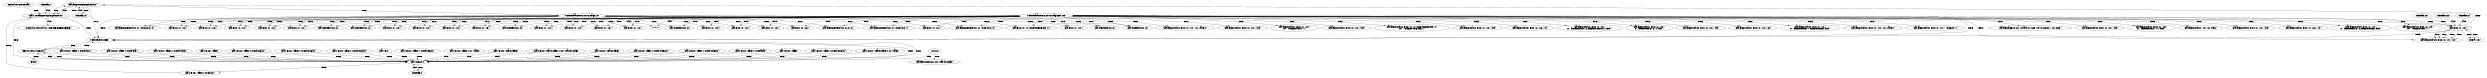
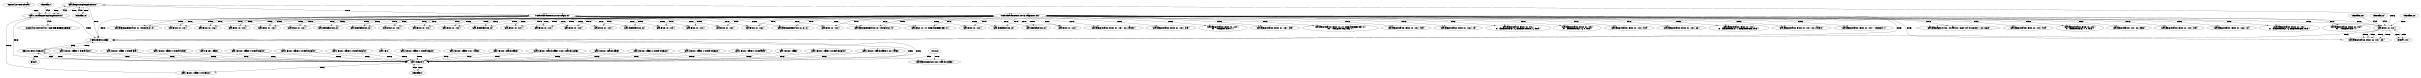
  digraph {
    n1 [label="(Call,file_pstring_length_size(m))"]
    n2 [label="(Call,t += file_pstring_length_size(m))"]
    n3 [label="(MethodReturn,RET)"]
    n4 [label="(Identifier,m)"]
    n5 [label="(MethodParameterIn,struct magic *m)"]
    n6 [label="(Call,(int32_t)t)"]
    n7 [label="(ControlStructure,if (m->type == FILE_PSTRING))"]
    n8 [label="(Return,return (int32_t)t;)"]
    n9 [label="(Call,F(ms, m, \"%s\"))"]
    n10 [label="(Call,file_printf(ms, F(ms, m, \"%s\"), str))"]
    n11 [label="(Literal,\"%s\")"]
    n12 [label="(MethodParameterIn,struct magic_set *ms)"]
    n13 [label="(Call,file_signextend(ms, m, (uint64_t)p->h))"]
    n14 [label="(Call,F(ms, m, \"%s\"))"]
    n15 [label="(Call,F(ms, m, \"%g\"))"]
    n16 [label="(Call,F(ms, m, \"%s\"))"]
    n17 [label="(Call,F(ms, m, \"%s\"))"]
    n18 [label="(Call,F(ms, m, \"%s\"))"]
    n19 [label="(Call,check_fmt(ms, m))"]
    n20 [label="(Call,check_fmt(ms, m))"]
    n21 [label="(Call,F(ms, m, \"%s\"))"]
    n22 [label="(Call,file_magerror(ms, \"invalid m->type (%d) in mprint()\", m->type))"]
    n23 [label="(Call,F(ms, m, \"%s\"))"]
    n24 [label="(Call,F(ms, m, \"%s\"))"]
    n25 [label="(Call,check_fmt(ms, m))"]
    n26 [label="(Call,F(ms, m, \"%s\"))"]
    n27 [label="(Call,file_printf(ms, F(ms, m, \"%s\"), buf))"]
    n28 [label="(Call,F(ms, m, \"%u\"))"]
    n29 [label="(Call,check_fmt(ms, m))"]
    n30 [label="(Call,F(ms, m, \"%d\"))"]
    n31 [label="(Call,file_printf(ms, F(ms, m, \"%s\"),\n\t\t    file_fmttime(p->l, 0, tbuf)))"]
    n32 [label="(Call,file_printf(ms, \"%s\", m->desc))"]
    n33 [label="(Call,file_printf(ms, F(ms, m, \"%s\"), buf))"]
    n34 [label="(Call,file_printf(ms, F(ms, m, \"%g\"), vd))"]
    n35 [label="(Call,file_printf(ms, F(ms, m, \"%s\"),\n\t\t    file_fmttime(p->q, FILE_T_LOCAL, tbuf)))"]
    n36 [label="(Call,F(ms, m, \"%s\"))"]
    n37 [label="(Call,file_printf(ms, F(ms, m, \"%d\"),\n\t\t\t    (unsigned char) v))"]
    n38 [label="(Call,F(ms, m, \"%s\"))"]
    n39 [label="(Call,file_printf(ms, F(ms, m, \"%s\"), m->value.s))"]
    n40 [label="(Call,file_printf(ms, F(ms, m, \"%s\"), buf))"]
    n41 [label="(Call,F(ms, m, \"%g\"))"]
    n42 [label="(Call,file_printf(ms, F(ms, m, \"%u\"),\n\t\t\t    (unsigned short) v))"]
    n43 [label="(Call,file_printf(ms, F(ms, m, \"%s\"), buf))"]
    n44 [label="(Call,file_signextend(ms, m, p->q))"]
-   n45 [label="(Call,file_signextend(ms, m, (uint64_t)p->l))"]
    n46 [label="(Call,file_printf(ms, F(ms, m, \"%\" INT64_T_FORMAT \"u\"),\n\t\t\t    (unsigned long long) v))"]
    n47 [label="(Call,F(ms, m, \"%s\"))"]
    n48 [label="(Call,file_printf(ms, F(ms, m, \"%s\"), buf))"]
    n49 [label="(Call,file_signextend(ms, m, (uint64_t)p->b))"]
    n50 [label="(Call,F(ms, m, \"%\" INT64_T_FORMAT \"u\"))"]
    n51 [label="(Call,file_printf(ms, F(ms, m, \"%g\"), vf))"]
    n52 [label="(Call,file_printf(ms, F(ms, m, \"%s\"),\n\t\t    file_fmttime(p->q, FILE_T_WINDOWS, tbuf)))"]
    n53 [label="(Call,F(ms, m, \"%s\"))"]
    n54 [label="(Call,file_printf(ms, F(ms, m, \"%s\"),\n\t\t    file_fmttime(p->q, 0, tbuf)))"]
    n55 [label="(Call,file_printf(ms, F(ms, m, \"%s\"), buf))"]
    n56 [label="(Call,check_fmt(ms, m))"]
    n57 [label="(Call,check_fmt(ms, m))"]
    n58 [label="(Call,F(ms, m, \"%s\"))"]
    n59 [label="(Call,file_printf(ms, F(ms, m, \"%s\"), cp))"]
    n60 [label="(Call,F(ms, m, \"%u\"))"]
    n61 [label="(Call,file_printf(ms, F(ms, m, \"%s\"),\n\t\t    file_fmttime(p->l, FILE_T_LOCAL, tbuf)))"]
    n62 [label="(Call,F(ms, m, \"%s\"))"]
    n63 [label="(Call,file_printf(ms, F(ms, m, \"%s\"), m->value.s))"]
    n64 [label="(Call,file_printf(ms, F(ms, m, \"%u\"), (uint32_t) v))"]
-   1000101
    n66 [label="(Call,file_oomem(ms, ms->search.rm_len))"]
    n67 [label="(Identifier,t)"]
    n68 [label="(Call,t = ms->offset + strlen(str))"]
    n69 [label="(Block,)"]
    n70 [label="(Identifier,str)"]
    n71 [label="(Call,t = ms->offset + sizeof(short))"]
    n72 [label="(Call,t = ms->offset + sizeof(char))"]
    n73 [label="(Call,t = ms->offset + sizeof(double))"]
    n74 [label="(Identifier,ms)"]
    n75 [label="(Call,t = ms->offset)"]
    n76 [label="(Call,t = ms->offset + sizeof(int64_t))"]
    n77 [label="(ControlStructure,break;)"]
    n78 [label="(Call,t = ms->offset + sizeof(uint64_t))"]
    n79 [label="(Identifier,m)"]
    n80 [label="(Call,t = ms->offset + sizeof(uint64_t))"]
    n81 [label="(Call,t = 0)"]
    n82 [label="(Call,t = ms->offset + sizeof(int32_t))"]
    n83 [label="(Call,t = ms->offset + m->vallen)"]
    n84 [label="(Call,t = ms->search.offset)"]
    n85 [label="(Call,t = ms->search.offset + ms->search.rm_len)"]
    n86 [label="(Call,t = ms->search.offset)"]
    n87 [label="(Identifier,t)"]
    n88 [label="(Call,t = ms->offset + sizeof(uint32_t))"]
    n89 [label="(Call,t = ms->offset + sizeof(uint32_t))"]
    n90 [label="(Call,t = ms->offset + sizeof(float))"]
    n91 [label="(Call,t = ms->offset)"]
    n92 [label="(Call,t = ms->offset + sizeof(uint64_t))"]
    n93 [label="(Call,t = ms->search.offset + m->vallen)"]
    1001020
    n1 -> n2 [label="AST: "]
    n1 -> n2 [label="DDG: "]
    n1 -> n3 [label="DDG: "]
    n1 -> n4 [label="CFG: "]
    n1 -> n5 [label="DDG: "]
    n2 -> n1 [label="CFG: "]
    n2 -> n3 [label="DDG: "]
    n2 -> n6 [label="DDG: "]
    n2 -> n7 [label="AST: "]
    n3 -> n8 [label="CFG: "]
    n4 -> n1 [label="AST: "]
    n5 -> n3 [label="DDG: "]
    n5 -> n9 [label="DDG: "]
    n5 -> n13 [label="DDG: "]
    n5 -> n14 [label="DDG: "]
    n5 -> n15 [label="DDG: "]
    n5 -> n16 [label="DDG: "]
    n5 -> n17 [label="DDG: "]
    n5 -> n18 [label="DDG: "]
    n5 -> n19 [label="DDG: "]
    n5 -> n20 [label="DDG: "]
    n5 -> n21 [label="DDG: "]
    n5 -> n23 [label="DDG: "]
    n5 -> n24 [label="DDG: "]
    n5 -> n25 [label="DDG: "]
    n5 -> n26 [label="DDG: "]
    n5 -> n28 [label="DDG: "]
    n5 -> n29 [label="DDG: "]
    n5 -> n30 [label="DDG: "]
    n5 -> n36 [label="DDG: "]
    n5 -> n38 [label="DDG: "]
    n5 -> n41 [label="DDG: "]
    n5 -> n44 [label="DDG: "]
-   n5 -> n45 [label="DDG: "]
    n5 -> n47 [label="DDG: "]
    n5 -> n49 [label="DDG: "]
    n5 -> n50 [label="DDG: "]
    n5 -> n53 [label="DDG: "]
    n5 -> n56 [label="DDG: "]
    n5 -> n57 [label="DDG: "]
    n5 -> n58 [label="DDG: "]
    n5 -> n60 [label="DDG: "]
    n5 -> n62 [label="DDG: "]
-   n5 -> 1000101 [label="AST: "]
    n6 -> n3 [label="DDG: "]
    n6 -> n3 [label="DDG: "]
    n6 -> n8 [label="AST: "]
    n6 -> n8 [label="DDG: "]
    n6 -> n67 [label="CFG: "]
    n6 -> n68 [label="DDG: "]
    n8 -> n3 [label="DDG: "]
    n8 -> n6 [label="CFG: "]
-   n8 -> n69 [label="DDG: "]
+   n8 -> n69 [label="AST: "]
    n9 -> n1 [label="DDG: "]
    n9 -> n3 [label="DDG: "]
    n9 -> n10 [label="AST: "]
    n9 -> n10 [label="DDG: "]
    n9 -> n10 [label="DDG: "]
    n9 -> n10 [label="DDG: "]
    n9 -> n11 [label="CFG: "]
    n11 -> n9 [label="AST: "]
    n12 -> n3 [label="DDG: "]
    n12 -> n9 [label="DDG: "]
    n12 -> n10 [label="DDG: "]
    n12 -> n13 [label="DDG: "]
    n12 -> n14 [label="DDG: "]
    n12 -> n15 [label="DDG: "]
    n12 -> n16 [label="DDG: "]
    n12 -> n17 [label="DDG: "]
    n12 -> n18 [label="DDG: "]
    n12 -> n19 [label="DDG: "]
    n12 -> n20 [label="DDG: "]
    n12 -> n21 [label="DDG: "]
    n12 -> n22 [label="DDG: "]
    n12 -> n23 [label="DDG: "]
    n12 -> n24 [label="DDG: "]
    n12 -> n25 [label="DDG: "]
    n12 -> n26 [label="DDG: "]
    n12 -> n27 [label="DDG: "]
    n12 -> n28 [label="DDG: "]
    n12 -> n29 [label="DDG: "]
    n12 -> n30 [label="DDG: "]
    n12 -> n31 [label="DDG: "]
    n12 -> n32 [label="DDG: "]
    n12 -> n33 [label="DDG: "]
    n12 -> n34 [label="DDG: "]
    n12 -> n35 [label="DDG: "]
    n12 -> n36 [label="DDG: "]
    n12 -> n37 [label="DDG: "]
    n12 -> n38 [label="DDG: "]
    n12 -> n39 [label="DDG: "]
    n12 -> n40 [label="DDG: "]
    n12 -> n41 [label="DDG: "]
    n12 -> n42 [label="DDG: "]
    n12 -> n43 [label="DDG: "]
    n12 -> n44 [label="DDG: "]
-   n12 -> n45 [label="DDG: "]
    n12 -> n46 [label="DDG: "]
    n12 -> n47 [label="DDG: "]
    n12 -> n48 [label="DDG: "]
    n12 -> n49 [label="DDG: "]
    n12 -> n50 [label="DDG: "]
    n12 -> n51 [label="DDG: "]
    n12 -> n52 [label="DDG: "]
    n12 -> n53 [label="DDG: "]
    n12 -> n54 [label="DDG: "]
    n12 -> n55 [label="DDG: "]
    n12 -> n56 [label="DDG: "]
    n12 -> n57 [label="DDG: "]
    n12 -> n58 [label="DDG: "]
    n12 -> n59 [label="DDG: "]
    n12 -> n60 [label="DDG: "]
    n12 -> n61 [label="DDG: "]
    n12 -> n62 [label="DDG: "]
    n12 -> n63 [label="DDG: "]
    n12 -> n64 [label="DDG: "]
-   n12 -> 1000101 [label="AST: "]
    n67 -> n6 [label="AST: "]
    n68 -> n2 [label="DDG: "]
    n70 -> n9 [label="CFG: "]
    n71 -> n6 [label="DDG: "]
    n72 -> n6 [label="DDG: "]
    n73 -> n6 [label="DDG: "]
    n74 -> n9 [label="AST: "]
    n75 -> n6 [label="DDG: "]
    n76 -> n6 [label="DDG: "]
    n77 -> n2 [label="CFG: "]
    n78 -> n6 [label="DDG: "]
    n79 -> n9 [label="AST: "]
    n80 -> n6 [label="DDG: "]
    n81 -> n6 [label="DDG: "]
    n82 -> n6 [label="DDG: "]
    n83 -> n6 [label="DDG: "]
    n84 -> n6 [label="DDG: "]
    n85 -> n6 [label="DDG: "]
    n86 -> n6 [label="DDG: "]
    n87 -> n2 [label="AST: "]
    n88 -> n6 [label="DDG: "]
    n89 -> n6 [label="DDG: "]
    n90 -> n6 [label="DDG: "]
    n91 -> n6 [label="DDG: "]
    n92 -> n6 [label="DDG: "]
    n93 -> n6 [label="DDG: "]
    1001020 -> n6 [label="AST: "]
    1001020 -> n66 [label="DDG: "]
  }
